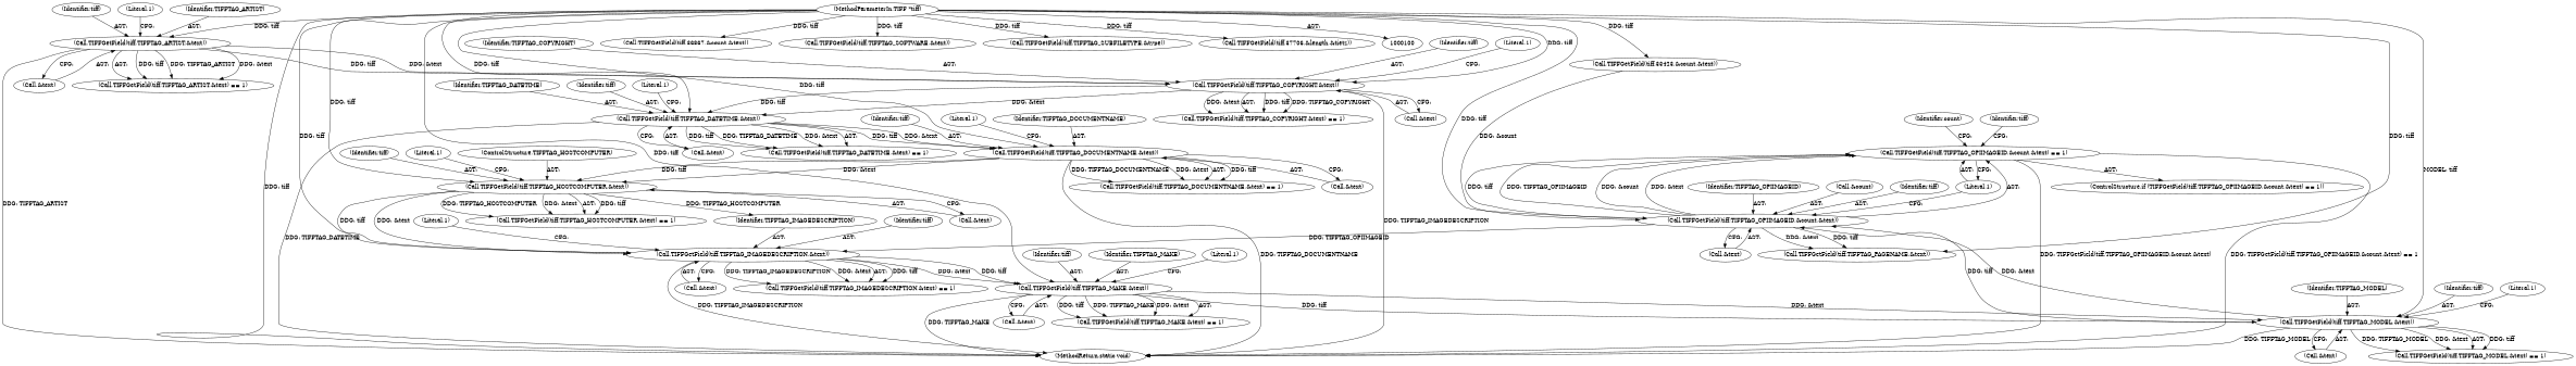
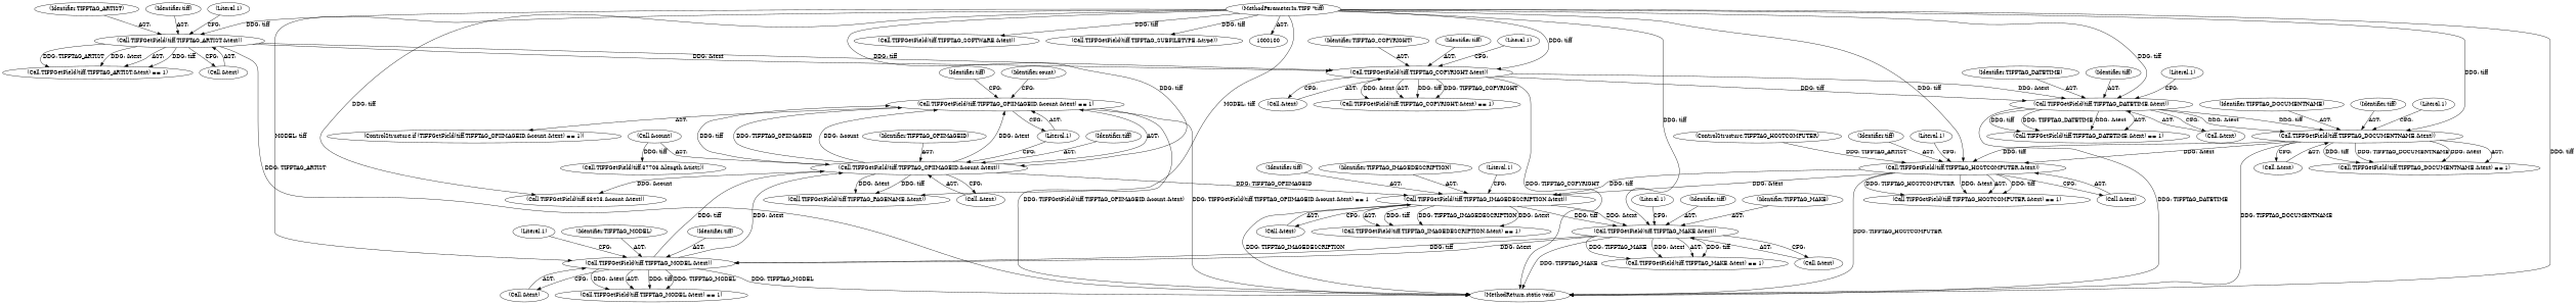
  digraph {
    n1 [label="(Call,TIFFGetField(tiff,TIFFTAG_OPIIMAGEID,&count,&text) == 1)"]
    n2 [label="(MethodReturn,static void)"]
    n3 [label="(ControlStructure,if (TIFFGetField(tiff,TIFFTAG_OPIIMAGEID,&count,&text) == 1))"]
    n4 [label="(Literal,1)"]
    n5 [label="(Call,TIFFGetField(tiff,TIFFTAG_OPIIMAGEID,&count,&text))"]
    n6 [label="(Call,TIFFGetField(tiff,33423,&count,&text))"]
    n7 [label="(Call,TIFFGetField(tiff,TIFFTAG_PAGENAME,&text))"]
    n8 [label="(Call,&text)"]
    n9 [label="(Call,TIFFGetField(tiff,TIFFTAG_IMAGEDESCRIPTION,&text))"]
    n10 [label="(Call,TIFFGetField(tiff,TIFFTAG_MODEL,&text))"]
    n11 [label="(Call,TIFFGetField(tiff,TIFFTAG_MODEL,&text) == 1)"]
    n12 [label="(Call,&text)"]
    n13 [label="(Call,TIFFGetField(tiff,TIFFTAG_MAKE,&text))"]
    n14 [label="(Call,TIFFGetField(tiff,TIFFTAG_MAKE,&text) == 1)"]
    n15 [label="(Call,&text)"]
    n16 [label="(Call,TIFFGetField(tiff,TIFFTAG_IMAGEDESCRIPTION,&text) == 1)"]
    n17 [label="(Call,&text)"]
    n18 [label="(Call,TIFFGetField(tiff,TIFFTAG_HOSTCOMPUTER,&text))"]
    n19 [label="(Call,&text)"]
    n20 [label="(Call,TIFFGetField(tiff,TIFFTAG_HOSTCOMPUTER,&text) == 1)"]
    n21 [label="(Call,TIFFGetField(tiff,TIFFTAG_DOCUMENTNAME,&text))"]
    n22 [label="(Call,&text)"]
    n23 [label="(Call,TIFFGetField(tiff,TIFFTAG_DOCUMENTNAME,&text) == 1)"]
    n24 [label="(Call,TIFFGetField(tiff,TIFFTAG_DATETIME,&text))"]
    n25 [label="(Call,TIFFGetField(tiff,TIFFTAG_DATETIME,&text) == 1)"]
    n26 [label="(Call,&text)"]
    n27 [label="(Call,TIFFGetField(tiff,TIFFTAG_COPYRIGHT,&text))"]
    n28 [label="(Call,&text)"]
    n29 [label="(Call,TIFFGetField(tiff,TIFFTAG_COPYRIGHT,&text) == 1)"]
    n30 [label="(Call,TIFFGetField(tiff,TIFFTAG_ARTIST,&text))"]
    n31 [label="(Call,TIFFGetField(tiff,TIFFTAG_ARTIST,&text) == 1)"]
    n32 [label="(Call,&text)"]
    n33 [label="(MethodParameterIn,TIFF *tiff)"]
-   n34 [label="(Call,TIFFGetField(tiff,36867,&count,&text))"]
    n35 [label="(Call,TIFFGetField(tiff,TIFFTAG_SOFTWARE,&text))"]
    n36 [label="(Call,TIFFGetField(tiff,TIFFTAG_SUBFILETYPE,&type))"]
    n37 [label="(Call,TIFFGetField(tiff,37706,&length,&tietz))"]
    1000100
    n39 [label="(Literal,1)"]
    n40 [label="(Identifier,TIFFTAG_DATETIME)"]
    n41 [label="(Identifier,tiff)"]
    n42 [label="(Identifier,TIFFTAG_IMAGEDESCRIPTION)"]
    n43 [label="(Literal,1)"]
    n44 [label="(Identifier,TIFFTAG_ARTIST)"]
    n45 [label="(Identifier,TIFFTAG_OPIIMAGEID)"]
    n46 [label="(Literal,1)"]
    n47 [label="(Identifier,tiff)"]
    n48 [label="(Identifier,TIFFTAG_COPYRIGHT)"]
    n49 [label="(Identifier,tiff)"]
    n50 [label="(Identifier,TIFFTAG_MAKE)"]
    n51 [label="(Literal,1)"]
    n52 [label="(Identifier,tiff)"]
    n53 [label="(ControlStructure,TIFFTAG_HOSTCOMPUTER)"]
    n54 [label="(Identifier,tiff)"]
    n55 [label="(Identifier,tiff)"]
    n56 [label="(Identifier,TIFFTAG_DOCUMENTNAME)"]
    n57 [label="(Call,&count)"]
    n58 [label="(Identifier,tiff)"]
    n59 [label="(Literal,1)"]
    n60 [label="(Literal,1)"]
    n61 [label="(Identifier,count)"]
    n62 [label="(Literal,1)"]
    n63 [label="(Identifier,tiff)"]
    n64 [label="(Identifier,tiff)"]
    n65 [label="(Literal,1)"]
    n66 [label="(Identifier,TIFFTAG_MODEL)"]
    n67 [label="(Identifier,tiff)"]
    n1 -> n2 [label="DDG: TIFFGetField(tiff,TIFFTAG_OPIIMAGEID,&count,&text)"]
    n1 -> n2 [label="DDG: TIFFGetField(tiff,TIFFTAG_OPIIMAGEID,&count,&text) == 1"]
    n1 -> n3 [label="AST: "]
    n1 -> n4 [label="CFG: "]
    n4 -> n1 [label="AST: "]
    n4 -> n5 [label="CFG: "]
    n5 -> n1 [label="AST: "]
    n5 -> n1 [label="DDG: tiff"]
    n5 -> n1 [label="DDG: TIFFTAG_OPIIMAGEID"]
    n5 -> n1 [label="DDG: &count"]
    n5 -> n1 [label="DDG: &text"]
-   n6 -> n5 [label="DDG: &count"]
+   n5 -> n6 [label="DDG: &count"]
    n5 -> n7 [label="DDG: tiff"]
    n5 -> n7 [label="DDG: &text"]
    n5 -> n8 [label="CFG: "]
    n5 -> n9 [label="DDG: TIFFTAG_OPIIMAGEID"]
    n8 -> n5 [label="AST: "]
    n9 -> n2 [label="DDG: TIFFTAG_IMAGEDESCRIPTION"]
    n9 -> n13 [label="DDG: tiff"]
    n9 -> n13 [label="DDG: &text"]
    n9 -> n16 [label="AST: "]
    n9 -> n16 [label="DDG: tiff"]
    n9 -> n16 [label="DDG: TIFFTAG_IMAGEDESCRIPTION"]
    n9 -> n16 [label="DDG: &text"]
    n9 -> n17 [label="CFG: "]
    n10 -> n2 [label="DDG: TIFFTAG_MODEL"]
    n10 -> n5 [label="DDG: tiff"]
    n10 -> n5 [label="DDG: &text"]
    n10 -> n11 [label="AST: "]
    n10 -> n11 [label="DDG: tiff"]
    n10 -> n11 [label="DDG: TIFFTAG_MODEL"]
    n10 -> n11 [label="DDG: &text"]
    n10 -> n12 [label="CFG: "]
    n12 -> n10 [label="AST: "]
    n13 -> n2 [label="DDG: TIFFTAG_MAKE"]
    n13 -> n10 [label="DDG: tiff"]
    n13 -> n10 [label="DDG: &text"]
    n13 -> n14 [label="AST: "]
    n13 -> n14 [label="DDG: tiff"]
    n13 -> n14 [label="DDG: TIFFTAG_MAKE"]
    n13 -> n14 [label="DDG: &text"]
    n13 -> n15 [label="CFG: "]
    n15 -> n13 [label="AST: "]
    n17 -> n9 [label="AST: "]
-   n18 -> n42 [label="DDG: TIFFTAG_HOSTCOMPUTER"]
+   n18 -> n2 [label="DDG: TIFFTAG_HOSTCOMPUTER"]
    n18 -> n9 [label="DDG: tiff"]
    n18 -> n9 [label="DDG: &text"]
    n18 -> n19 [label="CFG: "]
    n18 -> n20 [label="AST: "]
    n18 -> n20 [label="DDG: tiff"]
    n18 -> n20 [label="DDG: TIFFTAG_HOSTCOMPUTER"]
    n18 -> n20 [label="DDG: &text"]
    n19 -> n18 [label="AST: "]
    n21 -> n2 [label="DDG: TIFFTAG_DOCUMENTNAME"]
    n21 -> n18 [label="DDG: tiff"]
    n21 -> n18 [label="DDG: &text"]
    n21 -> n22 [label="CFG: "]
    n21 -> n23 [label="AST: "]
    n21 -> n23 [label="DDG: tiff"]
    n21 -> n23 [label="DDG: TIFFTAG_DOCUMENTNAME"]
    n21 -> n23 [label="DDG: &text"]
    n22 -> n21 [label="AST: "]
    n24 -> n2 [label="DDG: TIFFTAG_DATETIME"]
    n24 -> n21 [label="DDG: tiff"]
    n24 -> n21 [label="DDG: &text"]
    n24 -> n25 [label="AST: "]
    n24 -> n25 [label="DDG: tiff"]
    n24 -> n25 [label="DDG: TIFFTAG_DATETIME"]
    n24 -> n25 [label="DDG: &text"]
    n24 -> n26 [label="CFG: "]
    n26 -> n24 [label="AST: "]
-   n27 -> n2 [label="DDG: TIFFTAG_IMAGEDESCRIPTION"]
+   n27 -> n2 [label="DDG: TIFFTAG_COPYRIGHT"]
    n27 -> n24 [label="DDG: tiff"]
    n27 -> n24 [label="DDG: &text"]
    n27 -> n28 [label="CFG: "]
    n27 -> n29 [label="AST: "]
    n27 -> n29 [label="DDG: tiff"]
    n27 -> n29 [label="DDG: TIFFTAG_COPYRIGHT"]
    n27 -> n29 [label="DDG: &text"]
    n28 -> n27 [label="AST: "]
    n30 -> n2 [label="DDG: TIFFTAG_ARTIST"]
    n30 -> n27 [label="DDG: tiff"]
    n30 -> n27 [label="DDG: &text"]
    n30 -> n31 [label="AST: "]
    n30 -> n31 [label="DDG: tiff"]
    n30 -> n31 [label="DDG: TIFFTAG_ARTIST"]
    n30 -> n31 [label="DDG: &text"]
    n30 -> n32 [label="CFG: "]
    n32 -> n30 [label="AST: "]
    n33 -> n2 [label="DDG: tiff"]
    n33 -> n5 [label="DDG: tiff"]
    n33 -> n6 [label="DDG: tiff"]
-   n33 -> n7 [label="DDG: tiff"]
-   n33 -> n9 [label="DDG: tiff"]
+   n33 -> n7 [label="MODEL: tiff"]
    n33 -> n10 [label="MODEL: tiff"]
    n33 -> n13 [label="DDG: tiff"]
    n33 -> n18 [label="DDG: tiff"]
    n33 -> n21 [label="DDG: tiff"]
    n33 -> n24 [label="DDG: tiff"]
    n33 -> n27 [label="DDG: tiff"]
    n33 -> n30 [label="DDG: tiff"]
-   n33 -> n34 [label="DDG: tiff"]
    n33 -> n35 [label="DDG: tiff"]
    n33 -> n36 [label="DDG: tiff"]
-   n33 -> n37 [label="DDG: tiff"]
+   n57 -> n37 [label="DDG: tiff"]
    n33 -> 1000100 [label="AST: "]
    n39 -> n13 [label="CFG: "]
    n40 -> n24 [label="AST: "]
    n41 -> n13 [label="AST: "]
    n42 -> n9 [label="AST: "]
    n43 -> n9 [label="CFG: "]
    n44 -> n30 [label="AST: "]
    n45 -> n5 [label="AST: "]
    n46 -> n21 [label="CFG: "]
    n47 -> n10 [label="AST: "]
    n48 -> n27 [label="AST: "]
    n49 -> n27 [label="AST: "]
    n50 -> n13 [label="AST: "]
    n51 -> n10 [label="CFG: "]
    n52 -> n9 [label="AST: "]
-   n53 -> n18 [label="AST: "]
+   n53 -> n18 [label="DDG: TIFFTAG_ARTIST"]
    n54 -> n24 [label="AST: "]
    n55 -> n30 [label="AST: "]
    n56 -> n21 [label="AST: "]
    n57 -> n5 [label="AST: "]
    n58 -> n1 [label="CFG: "]
    n59 -> n27 [label="CFG: "]
    n60 -> n30 [label="CFG: "]
    n61 -> n1 [label="CFG: "]
    n62 -> n24 [label="CFG: "]
    n63 -> n21 [label="AST: "]
    n64 -> n18 [label="AST: "]
    n65 -> n18 [label="CFG: "]
    n66 -> n10 [label="AST: "]
    n67 -> n5 [label="AST: "]
  }
